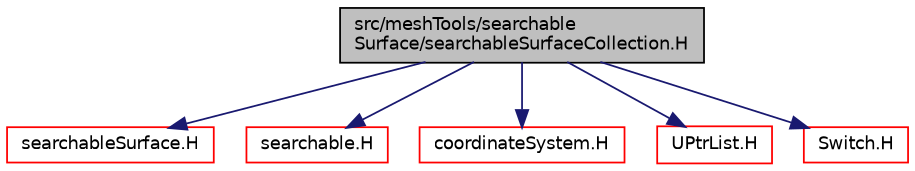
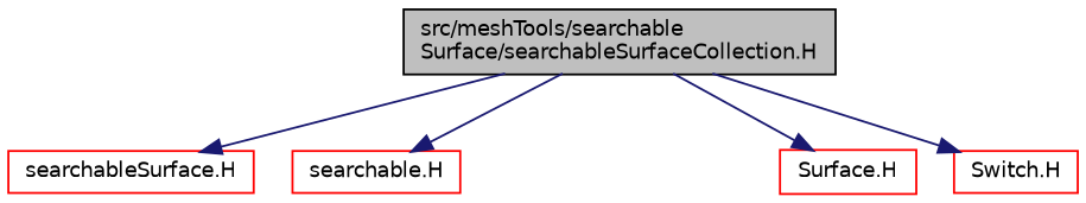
  digraph {
    node [color=red fontname=Helvetica fontsize=10 shape=record]
    edge [color=midnightblue fontname=Helvetica fontsize=10 labelfontname=Helvetica labelfontsize=10 style=solid]
    n1 [color=black fillcolor=grey75 fontcolor=black height=0.2 label="src/meshTools/searchable\lSurface/searchableSurfaceCollection.H" style=filled width=0.4]
    n2 [height=0.2 label="searchableSurface.H" width=0.4]
    n3 [height=0.2 label="searchable.H" width=0.4]
-   n4 [height=0.2 label="coordinateSystem.H" width=0.4]
-   n5 [height=0.2 label="UPtrList.H" width=0.4]
+   n5 [height=0.2 label="Surface.H" width=0.4]
    n6 [height=0.2 label="Switch.H" width=0.4]
    n1 -> n2
    n1 -> n3
-   n1 -> n4
    n1 -> n5
    n1 -> n6
  }
